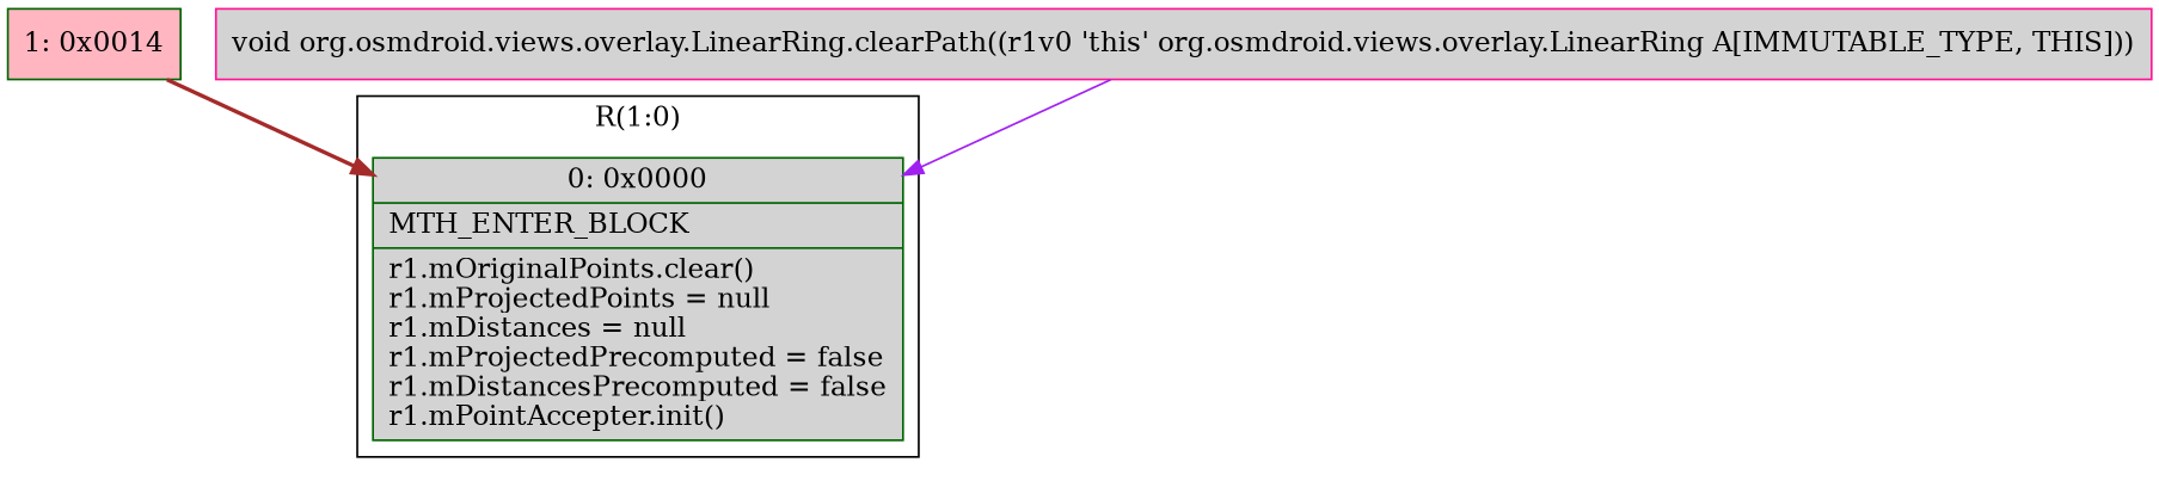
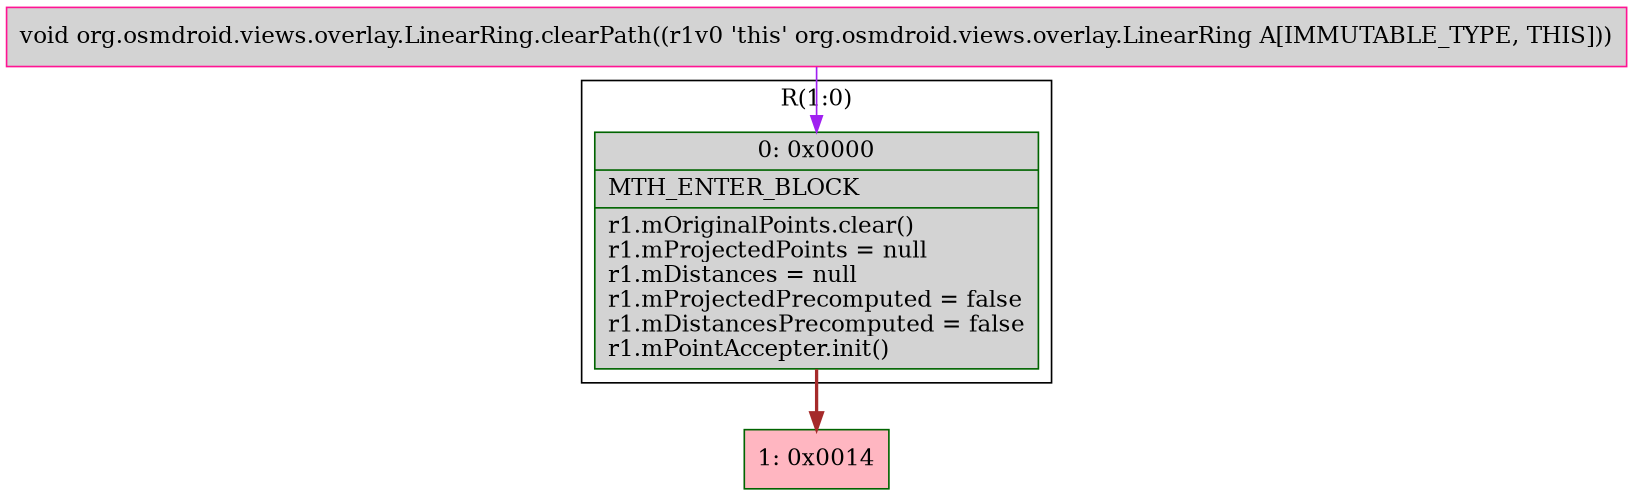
  digraph {
    node [color=darkgreen shape=record style=filled fillcolor=lightgrey]
    n1 [label="{0\:\ 0x0000|MTH_ENTER_BLOCK\l|r1.mOriginalPoints.clear()\lr1.mProjectedPoints = null\lr1.mDistances = null\lr1.mProjectedPrecomputed = false\lr1.mDistancesPrecomputed = false\lr1.mPointAccepter.init()\l}"]
    n2 [label="{1\:\ 0x0014}" fillcolor=lightpink]
    n3 [label="{void org.osmdroid.views.overlay.LinearRing.clearPath((r1v0 'this' org.osmdroid.views.overlay.LinearRing A[IMMUTABLE_TYPE, THIS])) }" color=deeppink]
    subgraph cluster_1 {
      label="R(1:0)"
      n1
    }
-   n2 -> n1 [color=brown style=bold]
+   n1 -> n2 [color=brown style=bold]
    n3 -> n1 [color=purple style=solid]
  }
